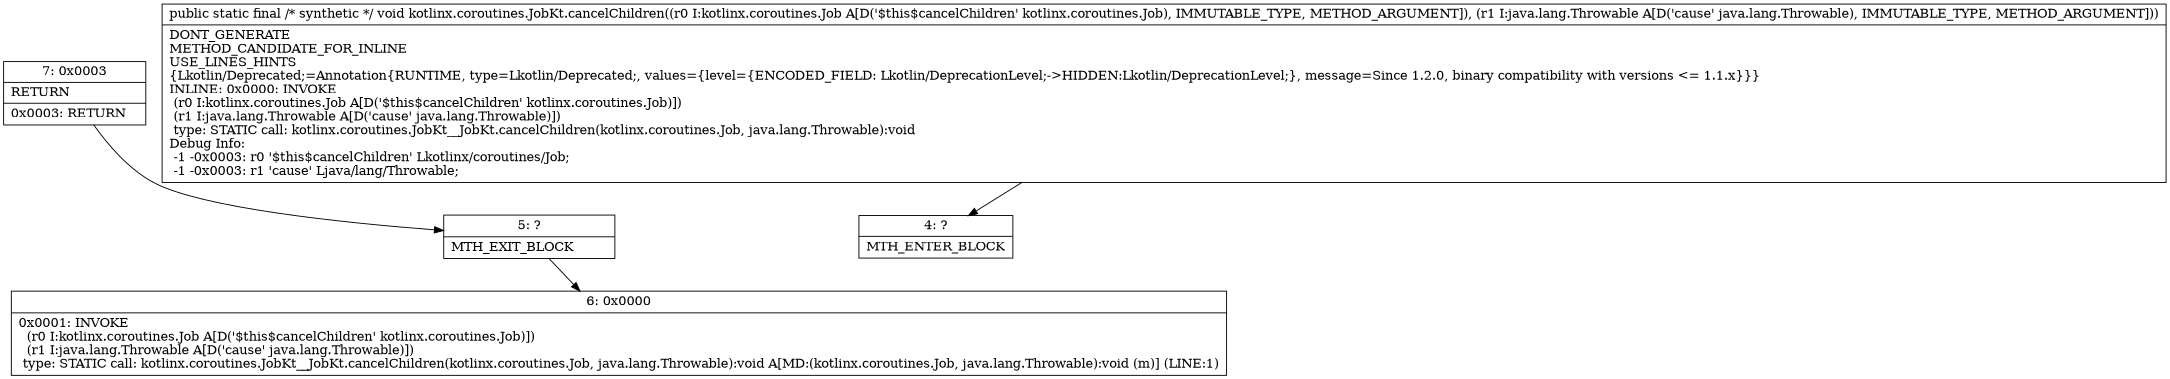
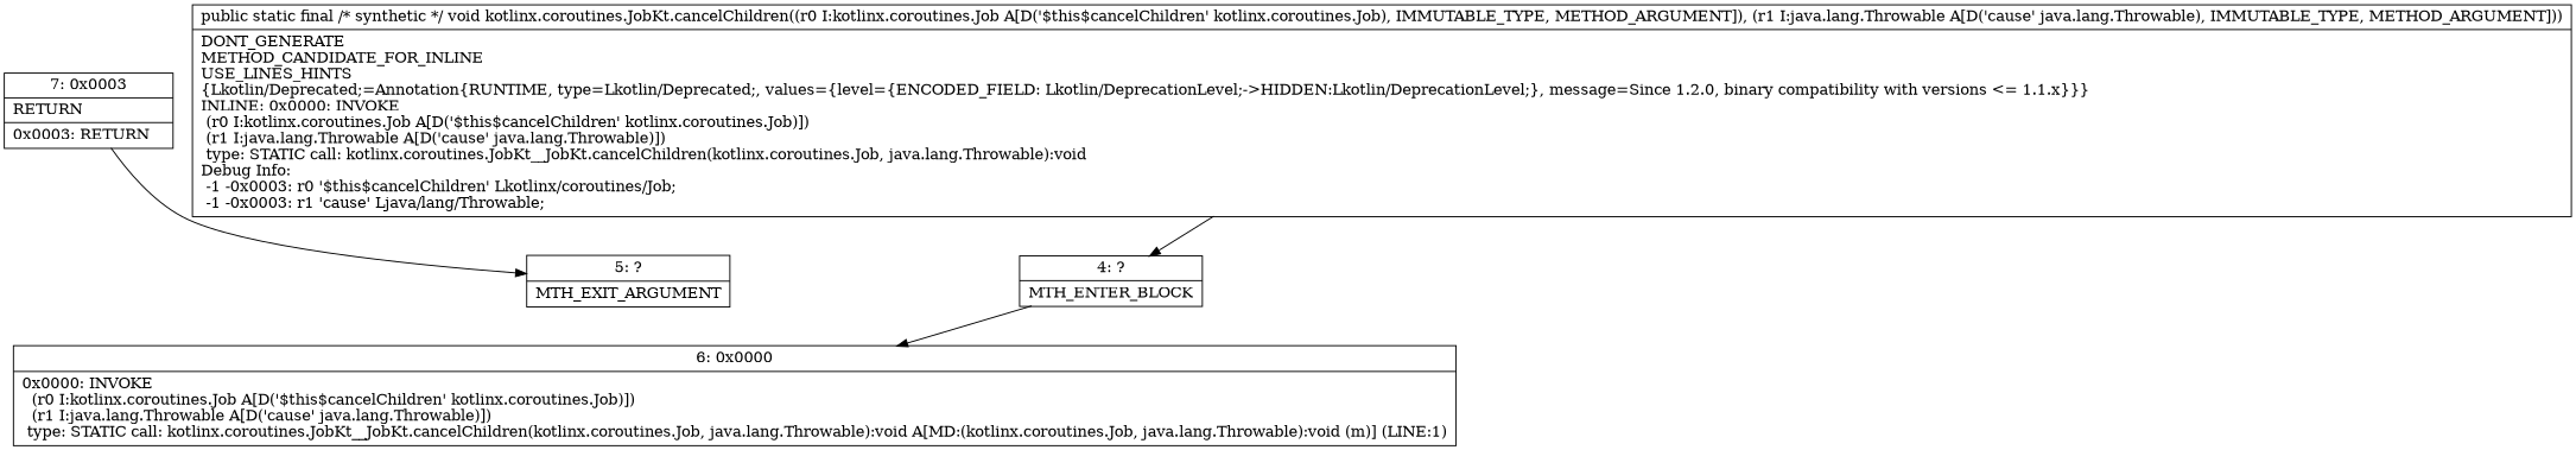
  digraph {
    node [shape=record]
    n1 [label="{4\:\ ?|MTH_ENTER_BLOCK\l}"]
-   n2 [label="{6\:\ 0x0000|0x0001: INVOKE  \l  (r0 I:kotlinx.coroutines.Job A[D('$this$cancelChildren' kotlinx.coroutines.Job)])\l  (r1 I:java.lang.Throwable A[D('cause' java.lang.Throwable)])\l type: STATIC call: kotlinx.coroutines.JobKt__JobKt.cancelChildren(kotlinx.coroutines.Job, java.lang.Throwable):void A[MD:(kotlinx.coroutines.Job, java.lang.Throwable):void (m)] (LINE:1)\l}"]
+   n2 [label="{6\:\ 0x0000|0x0000: INVOKE  \l  (r0 I:kotlinx.coroutines.Job A[D('$this$cancelChildren' kotlinx.coroutines.Job)])\l  (r1 I:java.lang.Throwable A[D('cause' java.lang.Throwable)])\l type: STATIC call: kotlinx.coroutines.JobKt__JobKt.cancelChildren(kotlinx.coroutines.Job, java.lang.Throwable):void A[MD:(kotlinx.coroutines.Job, java.lang.Throwable):void (m)] (LINE:1)\l}"]
    n3 [label="{7\:\ 0x0003|RETURN\l|0x0003: RETURN   \l}"]
-   n4 [label="{5\:\ ?|MTH_EXIT_BLOCK\l}"]
+   n4 [label="{5\:\ ?|MTH_EXIT_ARGUMENT\l}"]
    n5 [label="{public static final \/* synthetic *\/ void kotlinx.coroutines.JobKt.cancelChildren((r0 I:kotlinx.coroutines.Job A[D('$this$cancelChildren' kotlinx.coroutines.Job), IMMUTABLE_TYPE, METHOD_ARGUMENT]), (r1 I:java.lang.Throwable A[D('cause' java.lang.Throwable), IMMUTABLE_TYPE, METHOD_ARGUMENT]))  | DONT_GENERATE\lMETHOD_CANDIDATE_FOR_INLINE\lUSE_LINES_HINTS\l\{Lkotlin\/Deprecated;=Annotation\{RUNTIME, type=Lkotlin\/Deprecated;, values=\{level=\{ENCODED_FIELD: Lkotlin\/DeprecationLevel;\-\>HIDDEN:Lkotlin\/DeprecationLevel;\}, message=Since 1.2.0, binary compatibility with versions \<= 1.1.x\}\}\}\lINLINE: 0x0000: INVOKE  \l  (r0 I:kotlinx.coroutines.Job A[D('$this$cancelChildren' kotlinx.coroutines.Job)])\l  (r1 I:java.lang.Throwable A[D('cause' java.lang.Throwable)])\l type: STATIC call: kotlinx.coroutines.JobKt__JobKt.cancelChildren(kotlinx.coroutines.Job, java.lang.Throwable):void\lDebug Info:\l  \-1 \-0x0003: r0 '$this$cancelChildren' Lkotlinx\/coroutines\/Job;\l  \-1 \-0x0003: r1 'cause' Ljava\/lang\/Throwable;\l}"]
-   n4 -> n2
+   n1 -> n2
    n3 -> n4
    n5 -> n1
  }
